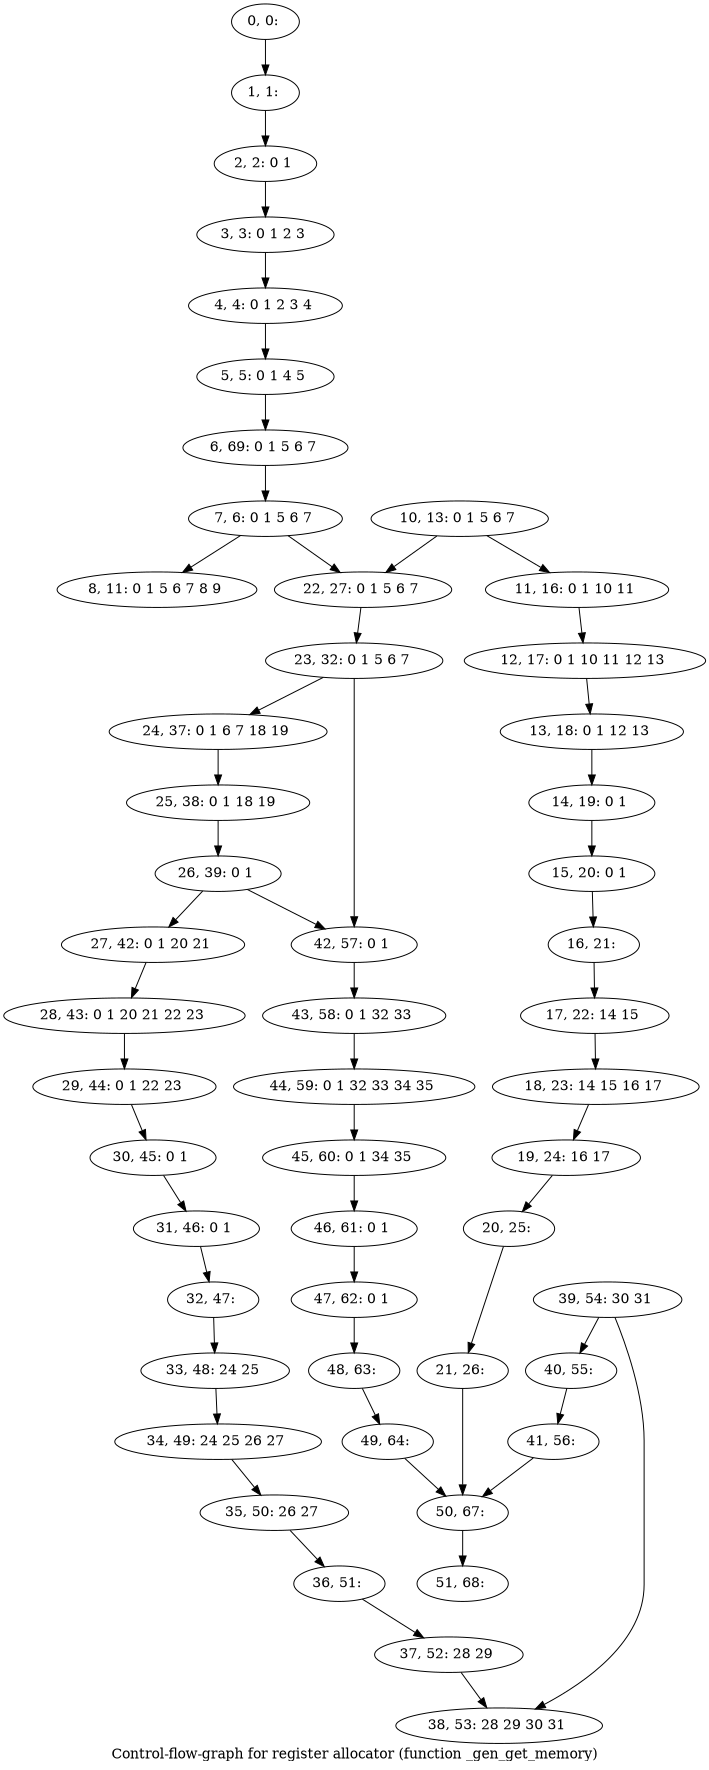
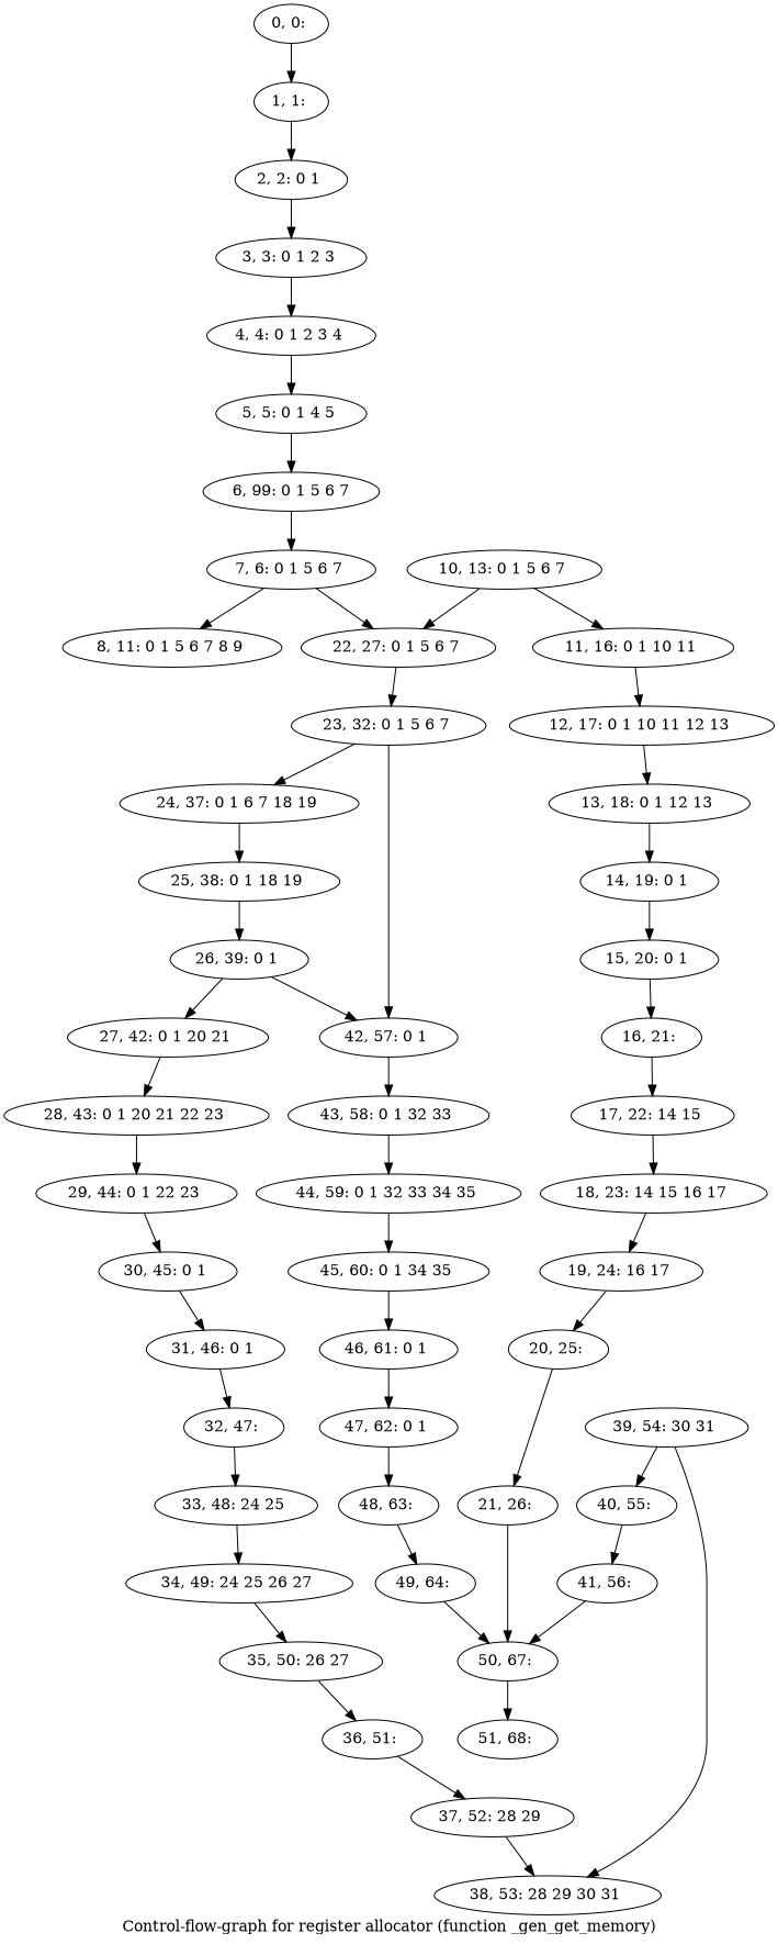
  digraph {
    label="Control-flow-graph for register allocator (function _gen_get_memory)"
    n1 [label="0, 0: "]
    n2 [label="1, 1: "]
    n3 [label="2, 2: 0 1 "]
    n4 [label="3, 3: 0 1 2 3 "]
    n5 [label="4, 4: 0 1 2 3 4 "]
    n6 [label="5, 5: 0 1 4 5 "]
-   n7 [label="6, 69: 0 1 5 6 7 "]
+   n7 [label="6, 99: 0 1 5 6 7"]
    n8 [label="7, 6: 0 1 5 6 7 "]
    n9 [label="8, 11: 0 1 5 6 7 8 9 "]
    n10 [label="22, 27: 0 1 5 6 7 "]
    n11 [label="23, 32: 0 1 5 6 7 "]
    n12 [label="10, 13: 0 1 5 6 7 "]
    n13 [label="11, 16: 0 1 10 11 "]
    n14 [label="12, 17: 0 1 10 11 12 13 "]
    n15 [label="13, 18: 0 1 12 13 "]
    n16 [label="14, 19: 0 1 "]
    n17 [label="15, 20: 0 1 "]
    n18 [label="16, 21: "]
    n19 [label="17, 22: 14 15 "]
    n20 [label="18, 23: 14 15 16 17 "]
    n21 [label="19, 24: 16 17 "]
    n22 [label="20, 25: "]
    n23 [label="21, 26: "]
    n24 [label="50, 67: "]
    n25 [label="51, 68: "]
    n26 [label="24, 37: 0 1 6 7 18 19 "]
    n27 [label="42, 57: 0 1 "]
    n28 [label="25, 38: 0 1 18 19 "]
    n29 [label="43, 58: 0 1 32 33 "]
    n30 [label="26, 39: 0 1 "]
    n31 [label="27, 42: 0 1 20 21 "]
    n32 [label="28, 43: 0 1 20 21 22 23 "]
    n33 [label="29, 44: 0 1 22 23 "]
    n34 [label="30, 45: 0 1 "]
    n35 [label="31, 46: 0 1 "]
    n36 [label="32, 47: "]
    n37 [label="33, 48: 24 25 "]
    n38 [label="34, 49: 24 25 26 27 "]
    n39 [label="35, 50: 26 27 "]
    n40 [label="36, 51: "]
    n41 [label="37, 52: 28 29 "]
    n42 [label="38, 53: 28 29 30 31 "]
    n43 [label="39, 54: 30 31 "]
    n44 [label="40, 55: "]
    n45 [label="41, 56: "]
    n46 [label="44, 59: 0 1 32 33 34 35 "]
    n47 [label="45, 60: 0 1 34 35 "]
    n48 [label="46, 61: 0 1 "]
    n49 [label="47, 62: 0 1 "]
    n50 [label="48, 63: "]
    n51 [label="49, 64: "]
    n1 -> n2
    n2 -> n3
    n3 -> n4
    n4 -> n5
    n5 -> n6
    n6 -> n7
    n7 -> n8
    n8 -> n9
    n8 -> n10
    n10 -> n11
    n11 -> n26
    n11 -> n27
    n12 -> n10
    n12 -> n13
    n13 -> n14
    n14 -> n15
    n15 -> n16
    n16 -> n17
    n17 -> n18
    n18 -> n19
    n19 -> n20
    n20 -> n21
    n21 -> n22
    n22 -> n23
    n23 -> n24
    n24 -> n25
    n26 -> n28
    n27 -> n29
    n28 -> n30
    n29 -> n46
    n30 -> n27
    n30 -> n31
    n31 -> n32
    n32 -> n33
    n33 -> n34
    n34 -> n35
    n35 -> n36
    n36 -> n37
    n37 -> n38
    n38 -> n39
    n39 -> n40
    n40 -> n41
    n41 -> n42
    n43 -> n42
    n43 -> n44
    n44 -> n45
    n45 -> n24
    n46 -> n47
    n47 -> n48
    n48 -> n49
    n49 -> n50
    n50 -> n51
    n51 -> n24
  }
